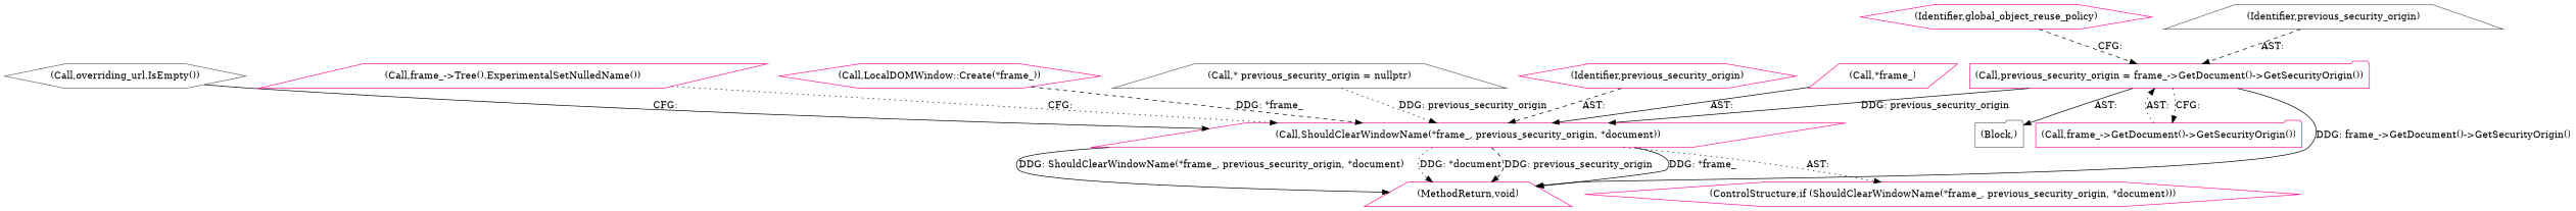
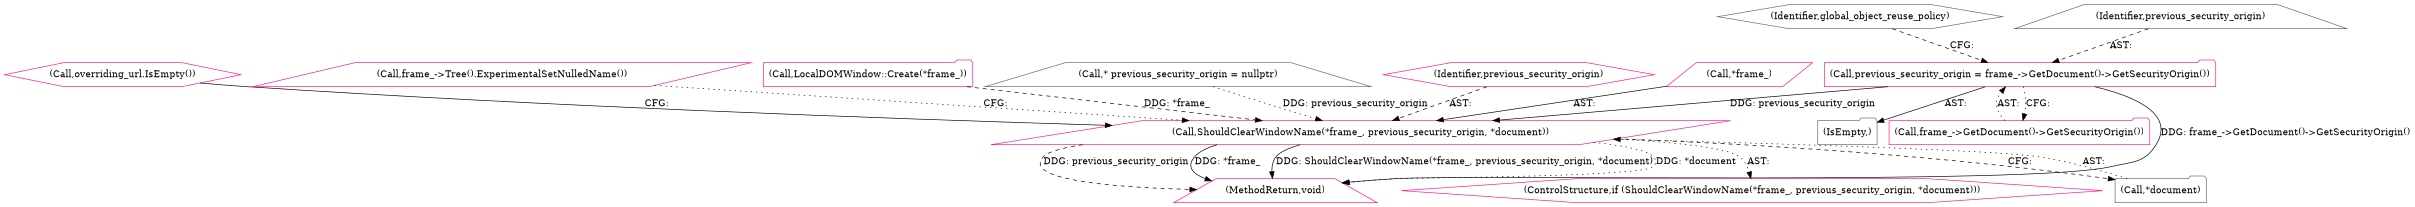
  digraph {
    node [color=deeppink shape=hexagon]
    edge [style=solid]
    n1 [label="(Call,previous_security_origin = frame_->GetDocument()->GetSecurityOrigin())" shape=folder]
    n2 [label="(Call,ShouldClearWindowName(*frame_, previous_security_origin, *document))" shape=parallelogram]
-   n3 [color=gray40 label="(Block,)" shape=folder]
+   n3 [color=gray40 label="(IsEmpty,)" shape=folder]
    n4 [label="(MethodReturn,void)" shape=trapezium]
    n5 [label="(Call,frame_->GetDocument()->GetSecurityOrigin())" shape=folder]
    n6 [label="(ControlStructure,if (ShouldClearWindowName(*frame_, previous_security_origin, *document)))"]
-   n8 [color=gray40 label="(Call,overriding_url.IsEmpty())"]
+   n7 [color=gray40 label="(Call,*document)" shape=folder]
+   n8 [label="(Call,overriding_url.IsEmpty())"]
    n9 [label="(Call,frame_->Tree().ExperimentalSetNulledName())" shape=parallelogram]
-   n10 [label="(Identifier,global_object_reuse_policy)"]
-   n11 [label="(Call,LocalDOMWindow::Create(*frame_))"]
+   n10 [color=gray40 label="(Identifier,global_object_reuse_policy)"]
+   n11 [label="(Call,LocalDOMWindow::Create(*frame_))" shape=folder]
    n12 [color=gray40 label="(Call,* previous_security_origin = nullptr)" shape=trapezium]
    n13 [label="(Identifier,previous_security_origin)"]
    n14 [label="(Call,*frame_)" shape=parallelogram]
    n15 [color=gray40 label="(Identifier,previous_security_origin)" shape=trapezium]
    n1 -> n2 [label="DDG: previous_security_origin"]
    n1 -> n3 [label="AST: "]
    n1 -> n4 [label="DDG: frame_->GetDocument()->GetSecurityOrigin()"]
    n1 -> n5 [label="CFG: " style=dotted]
    n2 -> n4 [label="DDG: *frame_"]
    n2 -> n4 [label="DDG: ShouldClearWindowName(*frame_, previous_security_origin, *document)"]
    n2 -> n4 [label="DDG: *document" style=dotted]
    n2 -> n4 [label="DDG: previous_security_origin" style=dashed]
    n2 -> n6 [label="AST: " style=dotted]
+   n2 -> n7 [label="CFG: " style=dashed]
    n5 -> n1 [label="AST: " style=dotted]
+   n7 -> n2 [label="AST: " style=dotted]
    n8 -> n2 [label="CFG: "]
    n9 -> n2 [label="CFG: " style=dotted]
    n10 -> n1 [label="CFG: " style=dashed]
    n11 -> n2 [label="DDG: *frame_" style=dashed]
    n12 -> n2 [label="DDG: previous_security_origin" style=dotted]
    n13 -> n2 [label="AST: " style=dashed]
    n14 -> n2 [label="AST: "]
    n15 -> n1 [label="AST: " style=dashed]
  }
